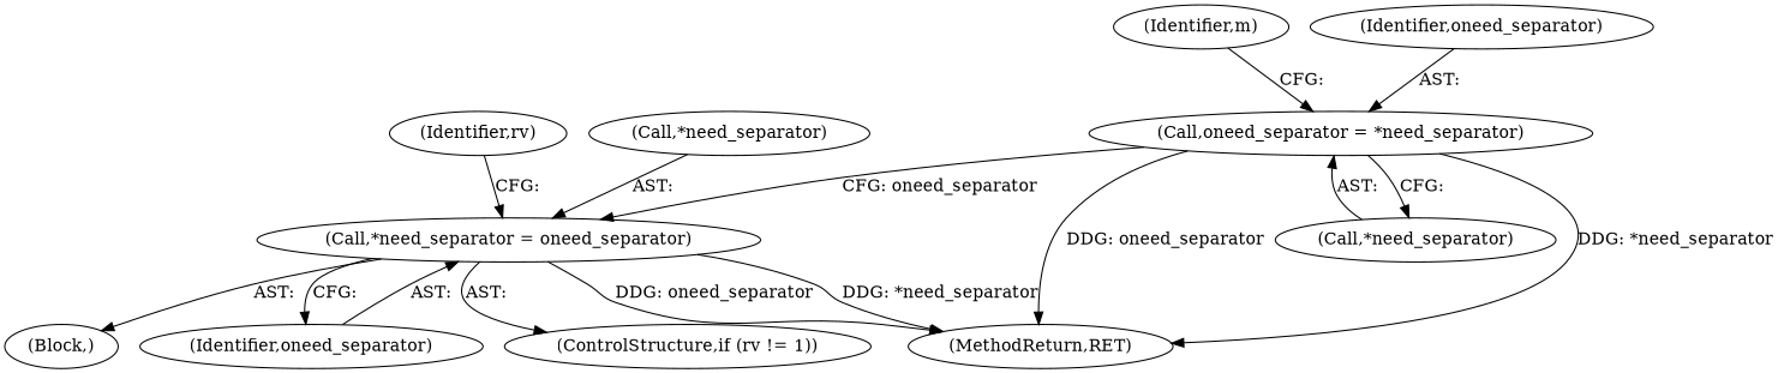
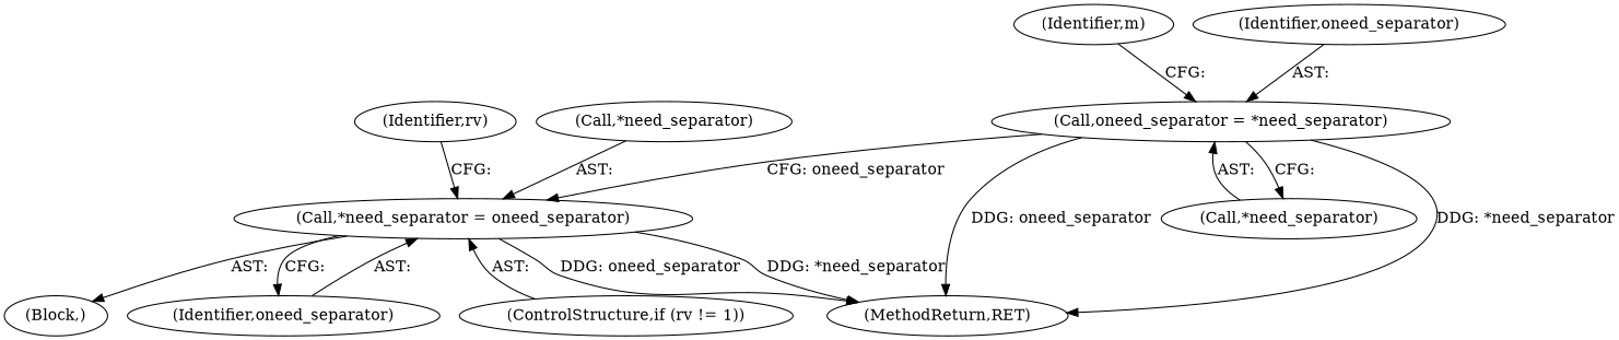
  digraph {
    n1 [label="(Call,oneed_separator = *need_separator)"]
    n2 [label="(Call,*need_separator = oneed_separator)"]
    n3 [label="(Call,*need_separator)"]
    n4 [label="(MethodReturn,RET)"]
    n5 [label="(Block,)"]
    n6 [label="(Identifier,oneed_separator)"]
    n7 [label="(ControlStructure,if (rv != 1))"]
    n8 [label="(Identifier,rv)"]
    n9 [label="(Call,*need_separator)"]
    n10 [label="(Identifier,m)"]
    n11 [label="(Identifier,oneed_separator)"]
    n1 -> n2 [label="CFG: oneed_separator"]
    n1 -> n3 [label="CFG: "]
    n1 -> n4 [label="DDG: oneed_separator"]
    n1 -> n4 [label="DDG: *need_separator"]
    n2 -> n4 [label="DDG: oneed_separator"]
    n2 -> n4 [label="DDG: *need_separator"]
    n2 -> n5 [label="AST: "]
    n2 -> n6 [label="CFG: "]
-   n2 -> n7 [label="AST: "]
+   n7 -> n2 [label="AST: "]
    n3 -> n1 [label="AST: "]
    n6 -> n2 [label="AST: "]
    n8 -> n2 [label="CFG: "]
    n9 -> n2 [label="AST: "]
    n10 -> n1 [label="CFG: "]
    n11 -> n1 [label="AST: "]
  }
